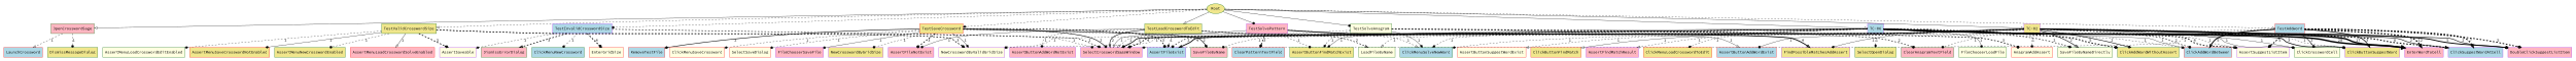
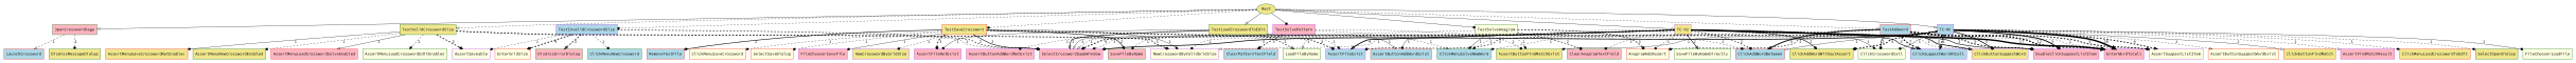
  digraph {
    fontname="Source Code Pro"
    node [color=darkgreen fillcolor=khaki fontname="Source Code Pro" shape=box style=filled]
    edge [arrowhead=onormal fontname="Source Code Pro" penwidth=1.0 style=dashed]
    OpenCrosswordSage [fillcolor=lightpink]
    LaunchCrossword [color=red fillcolor=lightblue]
    DismissMessageDialog
    Root [shape=""]
    TestValidCrosswordSize
    TestInvalidCrosswordSize [color=purple fillcolor=lightblue]
    TestAddword [color=red fillcolor=lightblue]
    TestSaveCrossword [color=red]
    TestLoadCrosswordToEdit
    TestSolvePattern [color=purple fillcolor=lightpink]
    TestSolveAnagram [fillcolor=lightyellow]
    n12 [color=purple fillcolor=lightblue label="TC-06"]
    "TC-02" [color=purple]
    SelectCrosswordSageWindow [color=purple fillcolor=lightpink]
    AssertMenuNewCrosswordEnabled
    AssertMenuLoadCrosswordSolveEnabled [color=red fillcolor=lightpink]
    AssertMenuLoadCrosswordEditEnabled [fillcolor=lightyellow]
    AssertMenuSaveCrosswordNotEnabled [color=red]
    NewCrosswordByValidGridSize [color=purple fillcolor=lightyellow]
    AssertSaveable [color=purple fillcolor=lightyellow]
    ClickMenuNewCrossword [fillcolor=lightblue]
    EnterGridSize [color=red fillcolor=lightyellow]
    DismissErrorDialog [fillcolor=lightpink]
    ClickAddWordBetween [color=red fillcolor=lightblue]
    EnterWordToCell [color=purple fillcolor=lightpink]
    ClickSuggestWordAtCell [color=purple fillcolor=lightblue]
    DoubleClickSuggestListItem [color=purple fillcolor=lightpink]
    AssertSuggestListItem [color=purple fillcolor=lightyellow]
    ClickCrosswordCell [fillcolor=lightyellow]
    ClickButtonSuggestWord [color=purple]
    NewCrosswordByGridSize [color=purple]
    AssertFileNotExist [color=purple fillcolor=lightpink]
    SaveFileByName [fillcolor=lightpink]
    AssertFileExist [color=purple fillcolor=lightblue]
    RemoveTestFile [color=red fillcolor=lightblue]
    ClickMenuSaveCrossword [color=red fillcolor=lightyellow]
    SelectSaveDialog [color=red fillcolor=lightyellow]
    FileChooserSaveFile [color=purple fillcolor=lightpink]
    LoadFileByName [fillcolor=lightyellow]
    AssertButtonAddWordNotExist [color=purple fillcolor=lightpink]
    AssertButtonAddWordExist [color=red fillcolor=lightblue]
    ClickMenuSolveNewWord [fillcolor=lightblue]
    AssertButtonFindMatchExist
-   FindPossibleMatchesAddAssert [color=purple]
    ClearPatternTextField [color=red fillcolor=lightblue]
    AnagramAddAssert [color=red fillcolor=lightyellow]
    ClearAnagramTextField [fillcolor=lightpink]
    ClickAddWordWithoutAssert
    AssertButtonSuggestWordExist [color=red fillcolor=lightyellow]
    SaveFileByNameDirectly [fillcolor=lightyellow]
    ClickButtonFindMatch [color=red]
    AssertFindMatchResult [color=purple fillcolor=lightpink]
    ClickMenuLoadCrosswordToEdit [color=red]
    SelectOpenDialog
    FileChooserLoadFile [fillcolor=lightyellow]
    OpenCrosswordSage -> LaunchCrossword [label=1]
    OpenCrosswordSage -> DismissMessageDialog [arrowhead=dot label=1]
    Root -> OpenCrosswordSage [style=solid penwidth=""]
    Root -> TestValidCrosswordSize [penwidth=""]
    Root -> TestInvalidCrosswordSize [arrowhead=dot penwidth=""]
    Root -> TestAddword [penwidth=""]
    Root -> TestSaveCrossword [arrowhead=diamond penwidth=""]
    Root -> TestLoadCrosswordToEdit [style=solid penwidth=""]
    Root -> TestSolvePattern [arrowhead=dot style=solid penwidth=""]
    Root -> TestSolveAnagram [arrowhead=dot style=solid penwidth=""]
    Root -> n12 [style=solid penwidth=""]
    Root -> "TC-02" [style=solid penwidth=""]
    TestValidCrosswordSize -> SelectCrosswordSageWindow [arrowhead=dot label=1]
    TestValidCrosswordSize -> AssertMenuNewCrosswordEnabled [arrowhead=dot label=1]
    TestValidCrosswordSize -> AssertMenuLoadCrosswordSolveEnabled [label=1 style=solid]
    TestValidCrosswordSize -> AssertMenuLoadCrosswordEditEnabled [arrowhead=diamond label=1]
    TestValidCrosswordSize -> AssertMenuSaveCrosswordNotEnabled [arrowhead=diamond label=1 style=solid]
    TestValidCrosswordSize -> NewCrosswordByValidGridSize [arrowhead=diamond label=3 penwidth=2.58496250072]
    TestValidCrosswordSize -> AssertSaveable [arrowhead=diamond label=3 penwidth=2.58496250072]
    TestInvalidCrosswordSize -> SelectCrosswordSageWindow [arrowhead=diamond label=2 penwidth=2.0]
    TestInvalidCrosswordSize -> AssertSaveable [arrowhead=diamond label=1]
    TestInvalidCrosswordSize -> ClickMenuNewCrossword [arrowhead=dot label=1]
    TestInvalidCrosswordSize -> EnterGridSize [arrowhead=diamond label=4 penwidth=3.0]
    TestInvalidCrosswordSize -> DismissErrorDialog [label=3 penwidth=2.58496250072]
    TestAddword -> SelectCrosswordSageWindow [arrowhead=diamond label=1]
    TestAddword -> NewCrosswordByValidGridSize [arrowhead=dot label=1]
    TestAddword -> ClickAddWordBetween [label=5 penwidth=3.32192809489 style=solid]
    TestAddword -> EnterWordToCell [label=12 penwidth=4.58496250072]
    TestAddword -> ClickSuggestWordAtCell [label=7 penwidth=3.80735492206]
    TestAddword -> DoubleClickSuggestListItem [arrowhead=diamond label=5 penwidth=3.32192809489]
    TestAddword -> AssertSuggestListItem [arrowhead=diamond label=5 penwidth=3.32192809489]
    TestAddword -> ClickCrosswordCell [arrowhead=dot label=2 penwidth=2.0 style=solid]
    TestAddword -> ClickButtonSuggestWord [label=3 penwidth=2.58496250072 style=solid]
    TestSaveCrossword -> SelectCrosswordSageWindow [arrowhead=dot label=2 penwidth=2.0 style=solid]
    TestSaveCrossword -> NewCrosswordByValidGridSize [arrowhead=diamond label=1 style=solid]
    TestSaveCrossword -> ClickAddWordBetween [arrowhead=dot label=1]
    TestSaveCrossword -> NewCrosswordByGridSize [arrowhead=dot label=1]
    TestSaveCrossword -> AssertFileNotExist [arrowhead=dot label=3 penwidth=2.58496250072]
    TestSaveCrossword -> SaveFileByName [arrowhead=diamond label=2 penwidth=2.0 style=solid]
    TestSaveCrossword -> AssertFileExist [arrowhead=dot label=3 penwidth=2.58496250072]
    TestSaveCrossword -> RemoveTestFile [arrowhead=diamond label=2 penwidth=2.0 style=solid]
    TestSaveCrossword -> ClickMenuSaveCrossword [arrowhead=diamond label=1]
    TestSaveCrossword -> SelectSaveDialog [arrowhead=dot label=1]
    TestSaveCrossword -> FileChooserSaveFile [arrowhead=dot label=1 style=solid]
    TestLoadCrosswordToEdit -> SelectCrosswordSageWindow [label=2 penwidth=2.0 style=solid]
    TestLoadCrosswordToEdit -> AssertFileNotExist [arrowhead=dot label=1 style=solid]
    TestLoadCrosswordToEdit -> AssertFileExist [arrowhead=diamond label=1]
    TestLoadCrosswordToEdit -> LoadFileByName [label=2 penwidth=2.0]
    TestLoadCrosswordToEdit -> AssertButtonAddWordNotExist [arrowhead=dot label=1]
    TestLoadCrosswordToEdit -> AssertButtonAddWordExist [label=1 style=solid]
    TestSolvePattern -> SelectCrosswordSageWindow [label=1 style=solid]
    TestSolvePattern -> ClickMenuSolveNewWord [label=1]
    TestSolvePattern -> AssertButtonFindMatchExist [arrowhead=dot label=1]
-   TestSolvePattern -> FindPossibleMatchesAddAssert [label=4 penwidth=3.0 style=solid]
    TestSolvePattern -> ClearPatternTextField [arrowhead=diamond label=3 penwidth=2.58496250072]
    TestSolveAnagram -> SelectCrosswordSageWindow [label=1]
    TestSolveAnagram -> ClickMenuSolveNewWord [arrowhead=diamond label=1 style=solid]
    TestSolveAnagram -> AssertButtonFindMatchExist [arrowhead=diamond label=1]
    TestSolveAnagram -> AnagramAddAssert [arrowhead=dot label=3 penwidth=2.58496250072]
    TestSolveAnagram -> ClearAnagramTextField [arrowhead=dot label=2 penwidth=2.0]
    n12 -> SelectCrosswordSageWindow [arrowhead=diamond label=3 penwidth=2.58496250072 style=solid]
    n12 -> NewCrosswordByValidGridSize [label=1]
    n12 -> ClickAddWordBetween [label=1 style=solid]
    n12 -> EnterWordToCell [label=20 penwidth=5.32192809489 style=solid]
    n12 -> ClickSuggestWordAtCell [label=6 penwidth=3.58496250072]
    n12 -> DoubleClickSuggestListItem [arrowhead=diamond label=5 penwidth=3.32192809489 style=solid]
    n12 -> AssertSuggestListItem [label=4 penwidth=3.0]
    n12 -> ClickCrosswordCell [arrowhead=dot label=1 style=solid]
    n12 -> ClickButtonSuggestWord [arrowhead=dot label=3 penwidth=2.58496250072 style=solid]
    n12 -> AssertFileExist [arrowhead=dot label=2 penwidth=2.0]
    n12 -> ClickMenuSolveNewWord [arrowhead=diamond label=1]
    n12 -> AssertButtonFindMatchExist [arrowhead=diamond label=1 style=solid]
    n12 -> ClickAddWordWithoutAssert [arrowhead=diamond label=5 penwidth=3.32192809489]
    n12 -> AssertButtonSuggestWordExist [label=1]
-   n12 -> SaveFileByNameDirectly [arrowhead=diamond label=2 penwidth=2.0]
+   n12 -> AnagramAddAssert [arrowhead=diamond label=2 penwidth=2.0]
    n12 -> ClickButtonFindMatch [label=1 style=solid]
    n12 -> AssertFindMatchResult [label=1]
    n12 -> ClickMenuLoadCrosswordToEdit [arrowhead=diamond label=1]
    n12 -> SelectOpenDialog [arrowhead=diamond label=1]
    n12 -> FileChooserLoadFile [arrowhead=dot label=1 style=solid]
    "TC-02" -> SelectCrosswordSageWindow [arrowhead=diamond label=4 penwidth=3.0]
    "TC-02" -> ClickAddWordBetween [arrowhead=dot label=2 penwidth=2.0]
    "TC-02" -> EnterWordToCell [label=17 penwidth=5.08746284125 style=solid]
    "TC-02" -> ClickSuggestWordAtCell [label=2 penwidth=2.0 style=solid]
    "TC-02" -> DoubleClickSuggestListItem [arrowhead=dot label=2 penwidth=2.0 style=solid]
    "TC-02" -> AssertSuggestListItem [arrowhead=dot label=1]
    "TC-02" -> ClickCrosswordCell [arrowhead=diamond label=1 style=solid]
    "TC-02" -> ClickButtonSuggestWord [label=1]
    "TC-02" -> SaveFileByName [arrowhead=dot label=1]
    "TC-02" -> AssertFileExist [label=4 penwidth=3.0 style=solid]
    "TC-02" -> LoadFileByName [label=1]
    "TC-02" -> AssertButtonAddWordExist [arrowhead=dot label=1 style=solid]
    "TC-02" -> ClickMenuSolveNewWord [arrowhead=diamond label=1]
-   "TC-02" -> FindPossibleMatchesAddAssert [arrowhead=diamond label=1 style=solid]
    "TC-02" -> AnagramAddAssert [arrowhead=dot label=1]
    "TC-02" -> ClearAnagramTextField [arrowhead=dot label=1]
    "TC-02" -> ClickAddWordWithoutAssert [arrowhead=diamond label=2 penwidth=2.0 style=solid]
    "TC-02" -> SaveFileByNameDirectly [label=2 penwidth=2.0 style=solid]
  }
